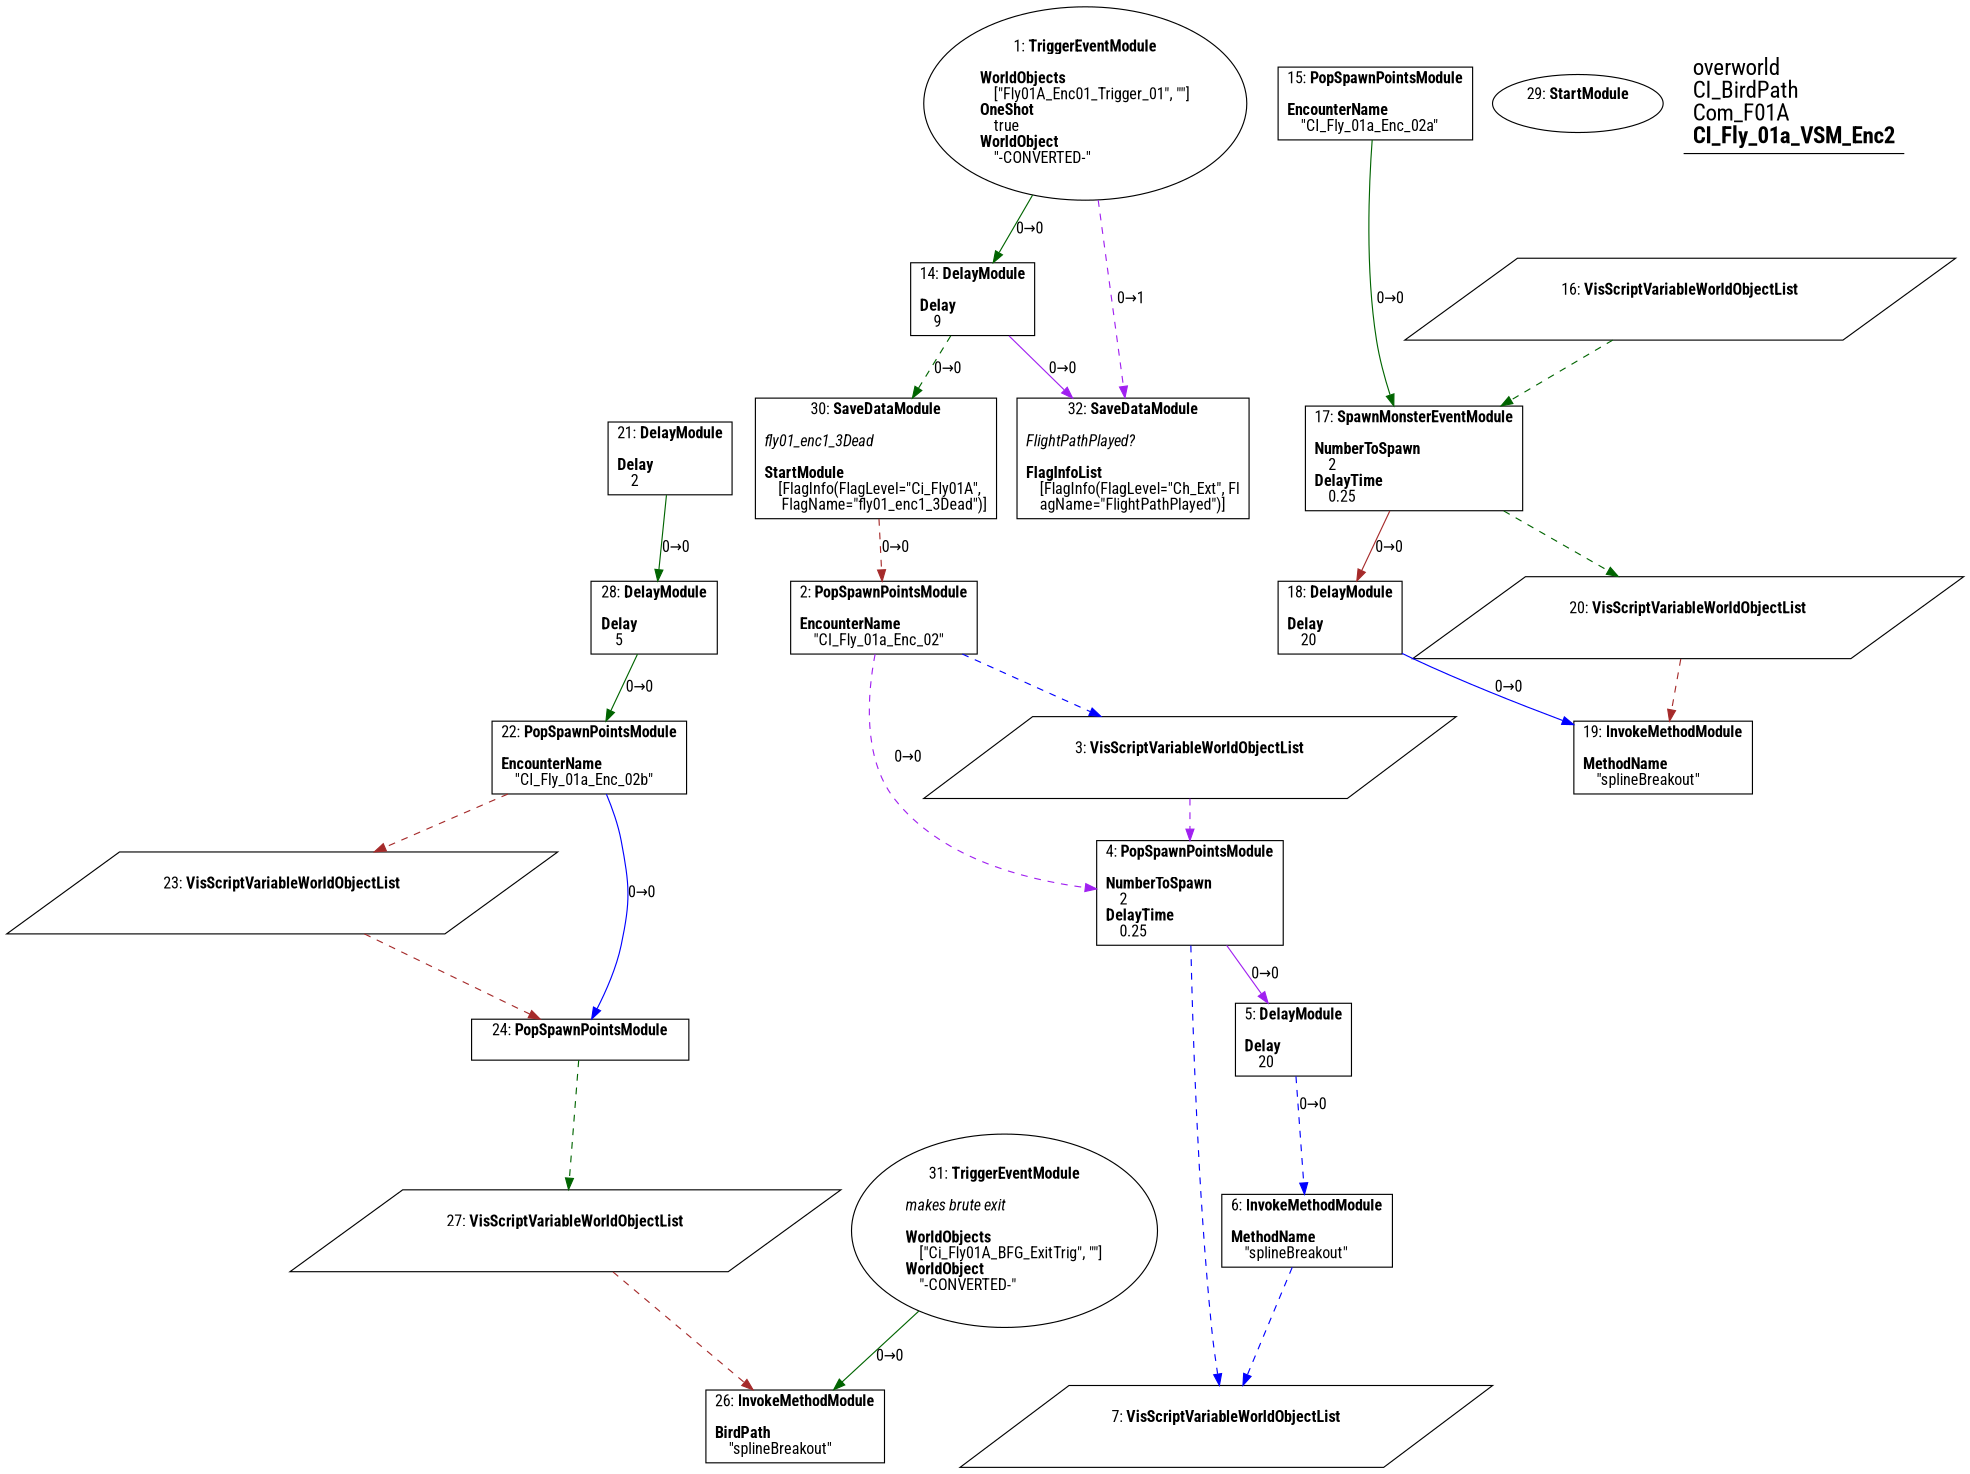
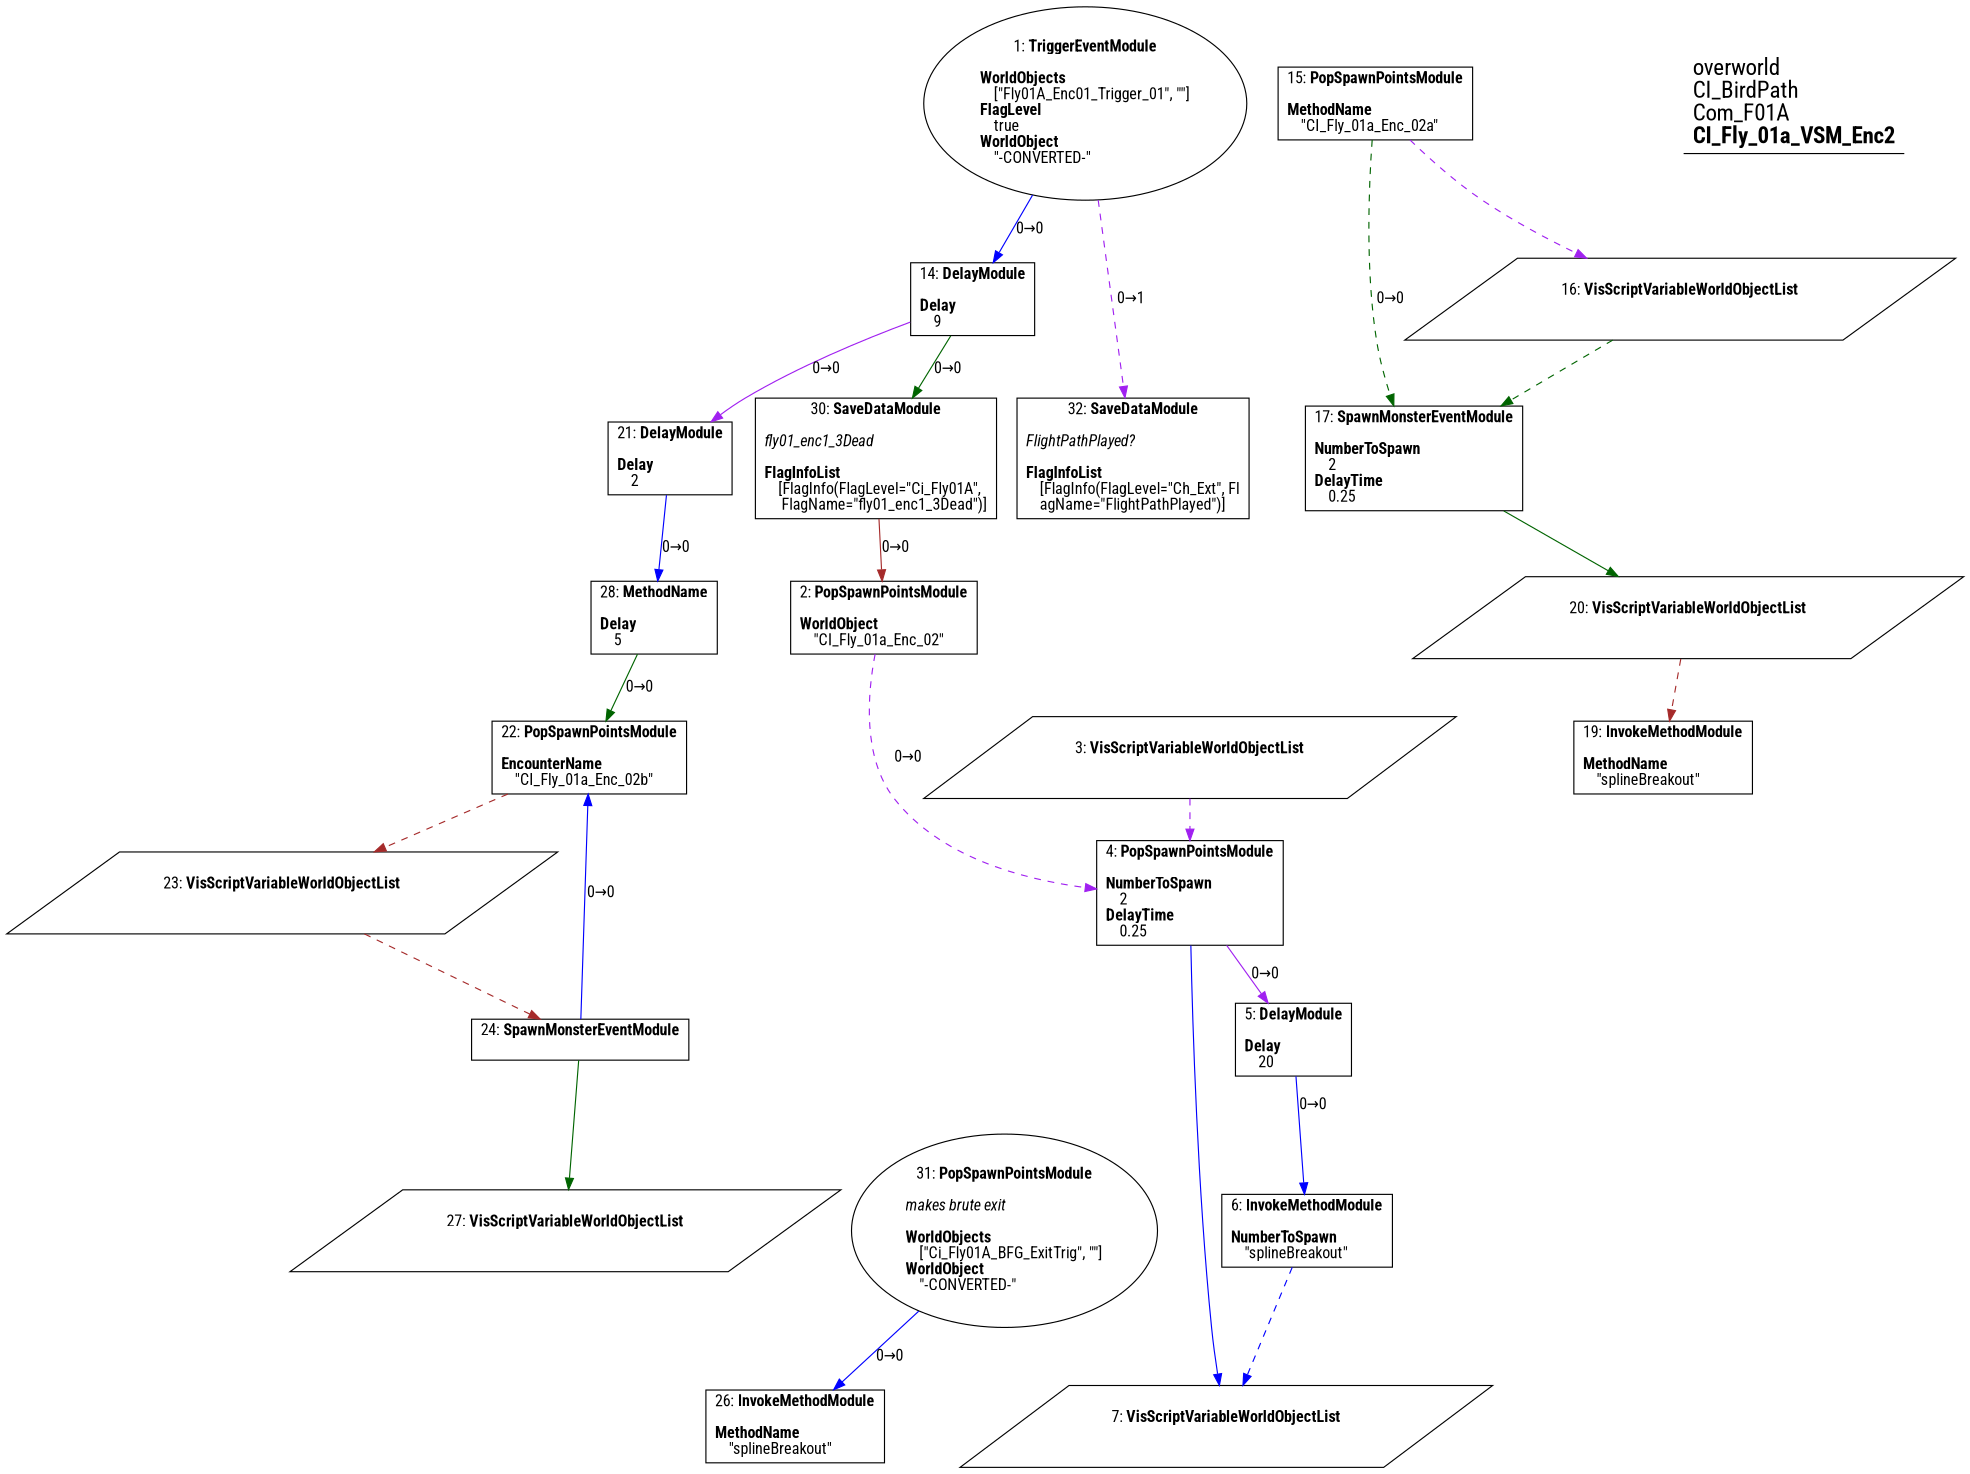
  digraph {
    fontname="Roboto Condensed"
    splines=spline
    node [fontname="Roboto Condensed" shape=box]
    edge [color=blue fontname="Roboto Condensed" style=dashed]
-   n1 [label=<1: <b>TriggerEventModule</b><br/><br/><b>WorldObjects</b><br align="left"/>    [&quot;Fly01A_Enc01_Trigger_01&quot;, &quot;&quot;]<br align="left"/><b>OneShot</b><br align="left"/>    true<br align="left"/><b>WorldObject</b><br align="left"/>    &quot;-CONVERTED-&quot;<br align="left"/>> shape=oval]
+   n1 [label=<1: <b>TriggerEventModule</b><br/><br/><b>WorldObjects</b><br align="left"/>    [&quot;Fly01A_Enc01_Trigger_01&quot;, &quot;&quot;]<br align="left"/><b>FlagLevel</b><br align="left"/>    true<br align="left"/><b>WorldObject</b><br align="left"/>    &quot;-CONVERTED-&quot;<br align="left"/>> shape=oval]
    n2 [label=<14: <b>DelayModule</b><br/><br/><b>Delay</b><br align="left"/>    9<br align="left"/>>]
    n3 [label=<32: <b>SaveDataModule</b><br/><br/><i>FlightPathPlayed?<br align="left"/></i><br align="left"/><b>FlagInfoList</b><br align="left"/>    [FlagInfo(FlagLevel=&quot;Ch_Ext&quot;, Fl<br align="left"/>    agName=&quot;FlightPathPlayed&quot;)]<br align="left"/>>]
    n4 [label=<21: <b>DelayModule</b><br/><br/><b>Delay</b><br align="left"/>    2<br align="left"/>>]
-   n5 [label=<30: <b>SaveDataModule</b><br/><br/><i>fly01_enc1_3Dead<br align="left"/></i><br align="left"/><b>StartModule</b><br align="left"/>    [FlagInfo(FlagLevel=&quot;Ci_Fly01A&quot;,<br align="left"/>     FlagName=&quot;fly01_enc1_3Dead&quot;)]<br align="left"/>>]
-   n6 [label=<28: <b>DelayModule</b><br/><br/><b>Delay</b><br align="left"/>    5<br align="left"/>>]
-   n7 [label=<2: <b>PopSpawnPointsModule</b><br/><br/><b>EncounterName</b><br align="left"/>    &quot;CI_Fly_01a_Enc_02&quot;<br align="left"/>>]
+   n5 [label=<30: <b>SaveDataModule</b><br/><br/><i>fly01_enc1_3Dead<br align="left"/></i><br align="left"/><b>FlagInfoList</b><br align="left"/>    [FlagInfo(FlagLevel=&quot;Ci_Fly01A&quot;,<br align="left"/>     FlagName=&quot;fly01_enc1_3Dead&quot;)]<br align="left"/>>]
+   n6 [label=<28: <b>MethodName</b><br/><br/><b>Delay</b><br align="left"/>    5<br align="left"/>>]
+   n7 [label=<2: <b>PopSpawnPointsModule</b><br/><br/><b>WorldObject</b><br align="left"/>    &quot;CI_Fly_01a_Enc_02&quot;<br align="left"/>>]
    n8 [label=<4: <b>PopSpawnPointsModule</b><br/><br/><b>NumberToSpawn</b><br align="left"/>    2<br align="left"/><b>DelayTime</b><br align="left"/>    0.25<br align="left"/>>]
    n9 [label=<3: <b>VisScriptVariableWorldObjectList</b><br/><br/>> shape=parallelogram]
    n10 [label=<5: <b>DelayModule</b><br/><br/><b>Delay</b><br align="left"/>    20<br align="left"/>>]
    n11 [label=<7: <b>VisScriptVariableWorldObjectList</b><br/><br/>> shape=parallelogram]
-   n12 [label=<6: <b>InvokeMethodModule</b><br/><br/><b>MethodName</b><br align="left"/>    &quot;splineBreakout&quot;<br align="left"/>>]
+   n12 [label=<6: <b>InvokeMethodModule</b><br/><br/><b>NumberToSpawn</b><br align="left"/>    &quot;splineBreakout&quot;<br align="left"/>>]
    n13 [label=<22: <b>PopSpawnPointsModule</b><br/><br/><b>EncounterName</b><br align="left"/>    &quot;CI_Fly_01a_Enc_02b&quot;<br align="left"/>>]
-   n14 [label=<15: <b>PopSpawnPointsModule</b><br/><br/><b>EncounterName</b><br align="left"/>    &quot;CI_Fly_01a_Enc_02a&quot;<br align="left"/>>]
+   n14 [label=<15: <b>PopSpawnPointsModule</b><br/><br/><b>MethodName</b><br align="left"/>    &quot;CI_Fly_01a_Enc_02a&quot;<br align="left"/>>]
    n15 [label=<17: <b>SpawnMonsterEventModule</b><br/><br/><b>NumberToSpawn</b><br align="left"/>    2<br align="left"/><b>DelayTime</b><br align="left"/>    0.25<br align="left"/>>]
    n16 [label=<16: <b>VisScriptVariableWorldObjectList</b><br/><br/>> shape=parallelogram]
-   n17 [label=<18: <b>DelayModule</b><br/><br/><b>Delay</b><br align="left"/>    20<br align="left"/>>]
    n18 [label=<20: <b>VisScriptVariableWorldObjectList</b><br/><br/>> shape=parallelogram]
    n19 [label=<19: <b>InvokeMethodModule</b><br/><br/><b>MethodName</b><br align="left"/>    &quot;splineBreakout&quot;<br align="left"/>>]
-   n20 [label=<24: <b>PopSpawnPointsModule</b><br/><br/>>]
+   n20 [label=<24: <b>SpawnMonsterEventModule</b><br/><br/>>]
    n21 [label=<23: <b>VisScriptVariableWorldObjectList</b><br/><br/>> shape=parallelogram]
    n22 [label=<27: <b>VisScriptVariableWorldObjectList</b><br/><br/>> shape=parallelogram]
-   n23 [label=<26: <b>InvokeMethodModule</b><br/><br/><b>BirdPath</b><br align="left"/>    &quot;splineBreakout&quot;<br align="left"/>>]
-   n24 [label=<29: <b>StartModule</b><br/><br/>> shape=oval]
-   n25 [label=<31: <b>TriggerEventModule</b><br/><br/><i>makes brute exit<br align="left"/></i><br align="left"/><b>WorldObjects</b><br align="left"/>    [&quot;Ci_Fly01A_BFG_ExitTrig&quot;, &quot;&quot;]<br align="left"/><b>WorldObject</b><br align="left"/>    &quot;-CONVERTED-&quot;<br align="left"/>> shape=oval]
+   n23 [label=<26: <b>InvokeMethodModule</b><br/><br/><b>MethodName</b><br align="left"/>    &quot;splineBreakout&quot;<br align="left"/>>]
+   n25 [label=<31: <b>PopSpawnPointsModule</b><br/><br/><i>makes brute exit<br align="left"/></i><br align="left"/><b>WorldObjects</b><br align="left"/>    [&quot;Ci_Fly01A_BFG_ExitTrig&quot;, &quot;&quot;]<br align="left"/><b>WorldObject</b><br align="left"/>    &quot;-CONVERTED-&quot;<br align="left"/>> shape=oval]
    n26 [label=<<font point-size="20">overworld<br align="left"/>CI_BirdPath<br align="left"/>Com_F01A<br align="left"/><b>CI_Fly_01a_VSM_Enc2</b><br align="left"/></font>> shape=underline]
-   n1 -> n2 [color=darkgreen label="0→0" style=""]
+   n1 -> n2 [label="0→0" style=""]
    n1 -> n3 [color=purple label="0→1"]
-   n2 -> n3 [color=purple label="0→0" style=""]
-   n2 -> n5 [color=darkgreen label="0→0"]
-   n4 -> n6 [color=darkgreen label="0→0" style=""]
-   n5 -> n7 [color=brown label="0→0"]
+   n2 -> n4 [color=purple label="0→0" style=""]
+   n2 -> n5 [color=darkgreen label="0→0" style=""]
+   n4 -> n6 [label="0→0" style=""]
+   n5 -> n7 [color=brown label="0→0" style=""]
    n6 -> n13 [color=darkgreen label="0→0" style=""]
    n7 -> n8 [color=purple label="0→0"]
-   n7 -> n9
    n8 -> n10 [color=purple label="0→0" style=""]
-   n8 -> n11
+   n8 -> n11 [style=solid]
    n9 -> n8 [color=purple]
-   n10 -> n12 [label="0→0"]
+   n10 -> n12 [label="0→0" style=""]
    n12 -> n11
-   n13 -> n20 [label="0→0" style=""]
+   n20 -> n13 [label="0→0" style=""]
    n13 -> n21 [color=brown]
-   n14 -> n15 [color=darkgreen label="0→0" style=""]
-   n15 -> n17 [color=brown label="0→0" style=""]
-   n15 -> n18 [color=darkgreen]
+   n14 -> n15 [color=darkgreen label="0→0"]
+   n14 -> n16 [color=purple]
+   n15 -> n18 [color=darkgreen style=solid]
    n16 -> n15 [color=darkgreen]
-   n17 -> n19 [label="0→0" style=""]
    n18 -> n19 [color=brown]
-   n20 -> n22 [color=darkgreen]
+   n20 -> n22 [color=darkgreen style=solid]
    n21 -> n20 [color=brown]
-   n22 -> n23 [color=brown]
-   n25 -> n23 [color=darkgreen label="0→0" style=""]
+   n25 -> n23 [label="0→0" style=""]
  }
